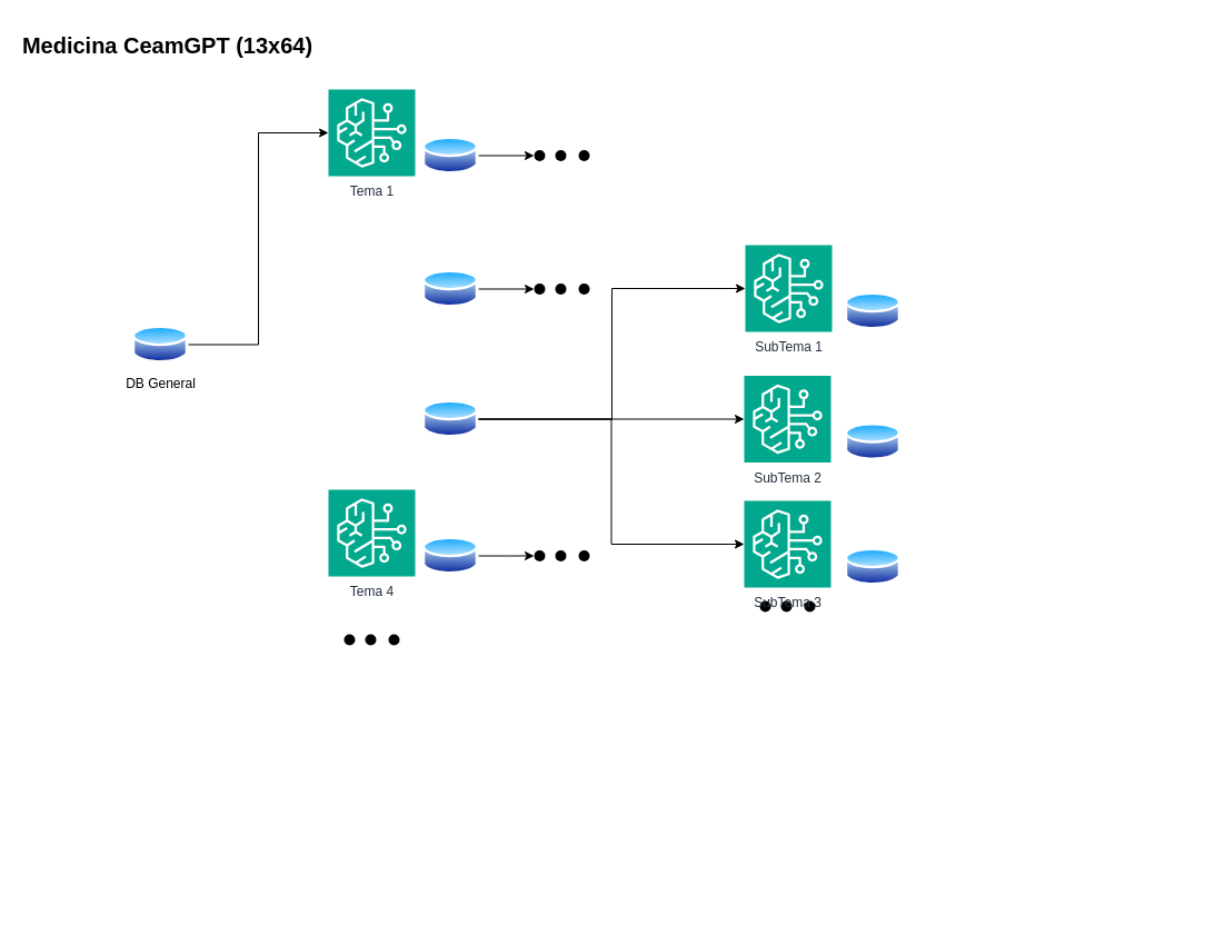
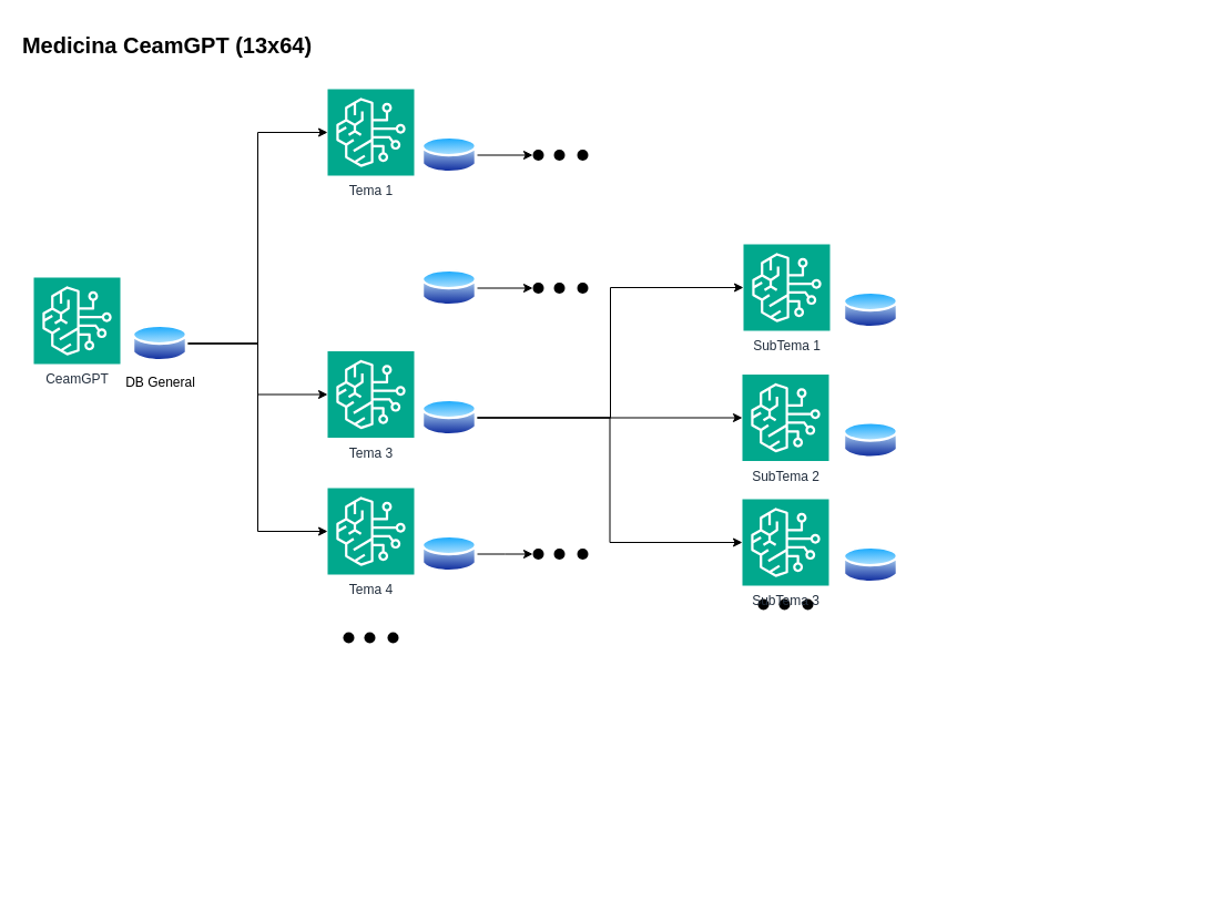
  <mxCell id="0" />
  <mxCell id="1" parent="0" />
  <mxCell id="2" value="&lt;b&gt;&lt;font style=&quot;font-size: 20px;&quot;&gt;Medicina CeamGPT (13x64)&lt;/font&gt;&lt;/b&gt;" style="text;html=1;align=center;verticalAlign=middle;resizable=0;points=[];autosize=1;strokeColor=none;fillColor=none;" vertex="1" parent="1"><mxGeometry x="20" y="20" width="260" height="40" as="geometry" /></mxCell>
  <mxCell id="3" value="" style="group;fillColor=none;rounded=0;perimeterSpacing=20;gradientColor=none;" vertex="1" connectable="0" parent="1"><mxGeometry x="30" y="80" width="1050" height="730" as="geometry" /></mxCell>
  <mxCell id="4" value="Tema 1" style="sketch=0;points=[[0,0,0],[0.25,0,0],[0.5,0,0],[0.75,0,0],[1,0,0],[0,1,0],[0.25,1,0],[0.5,1,0],[0.75,1,0],[1,1,0],[0,0.25,0],[0,0.5,0],[0,0.75,0],[1,0.25,0],[1,0.5,0],[1,0.75,0]];outlineConnect=0;fontColor=#232F3E;fillColor=#01A88D;strokeColor=#ffffff;dashed=0;verticalLabelPosition=bottom;verticalAlign=top;align=center;html=1;fontSize=12;fontStyle=0;aspect=fixed;shape=mxgraph.aws4.resourceIcon;resIcon=mxgraph.aws4.bedrock;" vertex="1" parent="3"><mxGeometry x="265" width="78" height="78" as="geometry" /></mxCell>
+ <mxCell id="5" value="Tema 3" style="sketch=0;points=[[0,0,0],[0.25,0,0],[0.5,0,0],[0.75,0,0],[1,0,0],[0,1,0],[0.25,1,0],[0.5,1,0],[0.75,1,0],[1,1,0],[0,0.25,0],[0,0.5,0],[0,0.75,0],[1,0.25,0],[1,0.5,0],[1,0.75,0]];outlineConnect=0;fontColor=#232F3E;fillColor=#01A88D;strokeColor=#ffffff;dashed=0;verticalLabelPosition=bottom;verticalAlign=top;align=center;html=1;fontSize=12;fontStyle=0;aspect=fixed;shape=mxgraph.aws4.resourceIcon;resIcon=mxgraph.aws4.bedrock;" vertex="1" parent="3"><mxGeometry x="265" y="236.5" width="78" height="78" as="geometry" /></mxCell>
  <mxCell id="6" value="Tema 4" style="sketch=0;points=[[0,0,0],[0.25,0,0],[0.5,0,0],[0.75,0,0],[1,0,0],[0,1,0],[0.25,1,0],[0.5,1,0],[0.75,1,0],[1,1,0],[0,0.25,0],[0,0.5,0],[0,0.75,0],[1,0.25,0],[1,0.5,0],[1,0.75,0]];outlineConnect=0;fontColor=#232F3E;fillColor=#01A88D;strokeColor=#ffffff;dashed=0;verticalLabelPosition=bottom;verticalAlign=top;align=center;html=1;fontSize=12;fontStyle=0;aspect=fixed;shape=mxgraph.aws4.resourceIcon;resIcon=mxgraph.aws4.bedrock;" vertex="1" parent="3"><mxGeometry x="265" y="360" width="78" height="78" as="geometry" /></mxCell>
  <mxCell id="7" value="" style="group" vertex="1" connectable="0" parent="3"><mxGeometry x="279" y="490" width="50" height="10" as="geometry" /></mxCell>
  <mxCell id="8" value="" style="shape=ellipse;fillColor=#000000;strokeColor=none;html=1;sketch=0;" vertex="1" parent="7"><mxGeometry width="10" height="10" as="geometry" /></mxCell>
  <mxCell id="9" value="" style="shape=ellipse;fillColor=#000000;strokeColor=none;html=1;sketch=0;" vertex="1" parent="7"><mxGeometry x="19" width="10" height="10" as="geometry" /></mxCell>
  <mxCell id="10" value="" style="shape=ellipse;fillColor=#000000;strokeColor=none;html=1;sketch=0;" vertex="1" parent="7"><mxGeometry x="40" width="10" height="10" as="geometry" /></mxCell>
  <mxCell id="11" value="" style="image;aspect=fixed;perimeter=ellipsePerimeter;html=1;align=center;shadow=0;dashed=0;spacingTop=3;image=img/lib/active_directory/database.svg;" vertex="1" parent="3"><mxGeometry x="350" y="41" width="50" height="37" as="geometry" /></mxCell>
  <mxCell id="12" value="" style="image;aspect=fixed;perimeter=ellipsePerimeter;html=1;align=center;shadow=0;dashed=0;spacingTop=3;image=img/lib/active_directory/database.svg;" vertex="1" parent="3"><mxGeometry x="350" y="161" width="50" height="37" as="geometry" /></mxCell>
  <mxCell id="13" value="" style="image;aspect=fixed;perimeter=ellipsePerimeter;html=1;align=center;shadow=0;dashed=0;spacingTop=3;image=img/lib/active_directory/database.svg;" vertex="1" parent="3"><mxGeometry x="350" y="278" width="50" height="37" as="geometry" /></mxCell>
  <mxCell id="14" style="edgeStyle=orthogonalEdgeStyle;rounded=0;orthogonalLoop=1;jettySize=auto;html=1;" edge="1" parent="3" source="15"><mxGeometry relative="1" as="geometry"><mxPoint x="450.0" y="419.5" as="targetPoint" /></mxGeometry></mxCell>
  <mxCell id="15" value="" style="image;aspect=fixed;perimeter=ellipsePerimeter;html=1;align=center;shadow=0;dashed=0;spacingTop=3;image=img/lib/active_directory/database.svg;" vertex="1" parent="3"><mxGeometry x="350" y="401" width="50" height="37" as="geometry" /></mxCell>
  <mxCell id="16" value="" style="group" vertex="1" connectable="0" parent="3"><mxGeometry x="653" y="460" width="50" height="10" as="geometry" /></mxCell>
  <mxCell id="17" value="" style="shape=ellipse;fillColor=#000000;strokeColor=none;html=1;sketch=0;" vertex="1" parent="16"><mxGeometry width="10" height="10" as="geometry" /></mxCell>
  <mxCell id="18" value="" style="shape=ellipse;fillColor=#000000;strokeColor=none;html=1;sketch=0;" vertex="1" parent="16"><mxGeometry x="19" width="10" height="10" as="geometry" /></mxCell>
  <mxCell id="19" value="" style="shape=ellipse;fillColor=#000000;strokeColor=none;html=1;sketch=0;" vertex="1" parent="16"><mxGeometry x="40" width="10" height="10" as="geometry" /></mxCell>
  <mxCell id="20" value="" style="group" vertex="1" connectable="0" parent="3"><mxGeometry x="450" y="414.5" width="50" height="10" as="geometry" /></mxCell>
  <mxCell id="21" value="" style="shape=ellipse;fillColor=#000000;strokeColor=none;html=1;sketch=0;" vertex="1" parent="20"><mxGeometry width="10" height="10" as="geometry" /></mxCell>
  <mxCell id="22" value="" style="shape=ellipse;fillColor=#000000;strokeColor=none;html=1;sketch=0;" vertex="1" parent="20"><mxGeometry x="19" width="10" height="10" as="geometry" /></mxCell>
  <mxCell id="23" value="" style="shape=ellipse;fillColor=#000000;strokeColor=none;html=1;sketch=0;" vertex="1" parent="20"><mxGeometry x="40" width="10" height="10" as="geometry" /></mxCell>
  <mxCell id="24" value="" style="group" vertex="1" connectable="0" parent="3"><mxGeometry x="450" y="174.5" width="50" height="10" as="geometry" /></mxCell>
  <mxCell id="25" value="" style="shape=ellipse;fillColor=#000000;strokeColor=none;html=1;sketch=0;" vertex="1" parent="24"><mxGeometry width="10" height="10" as="geometry" /></mxCell>
  <mxCell id="26" value="" style="shape=ellipse;fillColor=#000000;strokeColor=none;html=1;sketch=0;" vertex="1" parent="24"><mxGeometry x="19" width="10" height="10" as="geometry" /></mxCell>
  <mxCell id="27" value="" style="shape=ellipse;fillColor=#000000;strokeColor=none;html=1;sketch=0;" vertex="1" parent="24"><mxGeometry x="40" width="10" height="10" as="geometry" /></mxCell>
  <mxCell id="28" style="edgeStyle=orthogonalEdgeStyle;rounded=0;orthogonalLoop=1;jettySize=auto;html=1;entryX=0;entryY=0.5;entryDx=0;entryDy=0;" edge="1" parent="3" source="12" target="25"><mxGeometry relative="1" as="geometry" /></mxCell>
  <mxCell id="29" value="" style="group" vertex="1" connectable="0" parent="3"><mxGeometry x="450" y="54.5" width="50" height="10" as="geometry" /></mxCell>
  <mxCell id="30" value="" style="shape=ellipse;fillColor=#000000;strokeColor=none;html=1;sketch=0;" vertex="1" parent="29"><mxGeometry width="10" height="10" as="geometry" /></mxCell>
  <mxCell id="31" value="" style="shape=ellipse;fillColor=#000000;strokeColor=none;html=1;sketch=0;" vertex="1" parent="29"><mxGeometry x="19" width="10" height="10" as="geometry" /></mxCell>
  <mxCell id="32" value="" style="shape=ellipse;fillColor=#000000;strokeColor=none;html=1;sketch=0;" vertex="1" parent="29"><mxGeometry x="40" width="10" height="10" as="geometry" /></mxCell>
  <mxCell id="33" style="edgeStyle=orthogonalEdgeStyle;rounded=0;orthogonalLoop=1;jettySize=auto;html=1;entryX=0;entryY=0.5;entryDx=0;entryDy=0;" edge="1" parent="3" source="11" target="30"><mxGeometry relative="1" as="geometry" /></mxCell>
  <mxCell id="34" value="" style="group" vertex="1" connectable="0" parent="3"><mxGeometry y="170" width="139" height="78" as="geometry" /></mxCell>
+ <mxCell id="35" value="CeamGPT" style="sketch=0;points=[[0,0,0],[0.25,0,0],[0.5,0,0],[0.75,0,0],[1,0,0],[0,1,0],[0.25,1,0],[0.5,1,0],[0.75,1,0],[1,1,0],[0,0.25,0],[0,0.5,0],[0,0.75,0],[1,0.25,0],[1,0.5,0],[1,0.75,0]];outlineConnect=0;fontColor=#232F3E;fillColor=#01A88D;strokeColor=#ffffff;dashed=0;verticalLabelPosition=bottom;verticalAlign=top;align=center;html=1;fontSize=12;fontStyle=0;aspect=fixed;shape=mxgraph.aws4.resourceIcon;resIcon=mxgraph.aws4.bedrock;" vertex="1" parent="34"><mxGeometry width="78" height="78" as="geometry" /></mxCell>
  <mxCell id="36" value="DB General" style="image;aspect=fixed;perimeter=ellipsePerimeter;html=1;align=center;shadow=0;dashed=0;spacingTop=3;image=img/lib/active_directory/database.svg;" vertex="1" parent="34"><mxGeometry x="89" y="41" width="50" height="37" as="geometry" /></mxCell>
  <mxCell id="37" style="edgeStyle=orthogonalEdgeStyle;rounded=0;orthogonalLoop=1;jettySize=auto;html=1;entryX=0;entryY=0.5;entryDx=0;entryDy=0;entryPerimeter=0;" edge="1" parent="3" source="36" target="4"><mxGeometry relative="1" as="geometry" /></mxCell>
+ <mxCell id="38" style="edgeStyle=orthogonalEdgeStyle;rounded=0;orthogonalLoop=1;jettySize=auto;html=1;" edge="1" parent="3" source="36" target="5"><mxGeometry relative="1" as="geometry" /></mxCell>
+ <mxCell id="39" style="edgeStyle=orthogonalEdgeStyle;rounded=0;orthogonalLoop=1;jettySize=auto;html=1;entryX=0;entryY=0.5;entryDx=0;entryDy=0;entryPerimeter=0;" edge="1" parent="3" source="36" target="6"><mxGeometry relative="1" as="geometry" /></mxCell>
  <mxCell id="40" style="edgeStyle=orthogonalEdgeStyle;rounded=0;orthogonalLoop=1;jettySize=auto;html=1;entryX=0;entryY=0.5;entryDx=0;entryDy=0;entryPerimeter=0;" edge="1" parent="3" source="13" target="50"><mxGeometry relative="1" as="geometry" /></mxCell>
  <mxCell id="41" style="edgeStyle=orthogonalEdgeStyle;rounded=0;orthogonalLoop=1;jettySize=auto;html=1;entryX=0;entryY=0.5;entryDx=0;entryDy=0;entryPerimeter=0;" edge="1" parent="3" source="13" target="47"><mxGeometry relative="1" as="geometry" /></mxCell>
  <mxCell id="42" style="edgeStyle=orthogonalEdgeStyle;rounded=0;orthogonalLoop=1;jettySize=auto;html=1;entryX=0;entryY=0.5;entryDx=0;entryDy=0;entryPerimeter=0;" edge="1" parent="3" source="13" target="44"><mxGeometry relative="1" as="geometry" /></mxCell>
  <mxCell id="43" value="" style="group" vertex="1" connectable="0" parent="3"><mxGeometry x="639" y="370" width="141" height="78" as="geometry" /></mxCell>
  <mxCell id="44" value="SubTema 3" style="sketch=0;points=[[0,0,0],[0.25,0,0],[0.5,0,0],[0.75,0,0],[1,0,0],[0,1,0],[0.25,1,0],[0.5,1,0],[0.75,1,0],[1,1,0],[0,0.25,0],[0,0.5,0],[0,0.75,0],[1,0.25,0],[1,0.5,0],[1,0.75,0]];outlineConnect=0;fontColor=#232F3E;fillColor=#01A88D;strokeColor=#ffffff;dashed=0;verticalLabelPosition=bottom;verticalAlign=top;align=center;html=1;fontSize=12;fontStyle=0;aspect=fixed;shape=mxgraph.aws4.resourceIcon;resIcon=mxgraph.aws4.bedrock;" vertex="1" parent="43"><mxGeometry width="78" height="78" as="geometry" /></mxCell>
  <mxCell id="45" value="" style="image;aspect=fixed;perimeter=ellipsePerimeter;html=1;align=center;shadow=0;dashed=0;spacingTop=3;image=img/lib/active_directory/database.svg;" vertex="1" parent="43"><mxGeometry x="91" y="41" width="50" height="37" as="geometry" /></mxCell>
  <mxCell id="46" value="" style="group" vertex="1" connectable="0" parent="3"><mxGeometry x="639" y="257.5" width="141" height="78" as="geometry" /></mxCell>
  <mxCell id="47" value="SubTema 2" style="sketch=0;points=[[0,0,0],[0.25,0,0],[0.5,0,0],[0.75,0,0],[1,0,0],[0,1,0],[0.25,1,0],[0.5,1,0],[0.75,1,0],[1,1,0],[0,0.25,0],[0,0.5,0],[0,0.75,0],[1,0.25,0],[1,0.5,0],[1,0.75,0]];outlineConnect=0;fontColor=#232F3E;fillColor=#01A88D;strokeColor=#ffffff;dashed=0;verticalLabelPosition=bottom;verticalAlign=top;align=center;html=1;fontSize=12;fontStyle=0;aspect=fixed;shape=mxgraph.aws4.resourceIcon;resIcon=mxgraph.aws4.bedrock;" vertex="1" parent="46"><mxGeometry width="78" height="78" as="geometry" /></mxCell>
  <mxCell id="48" value="" style="image;aspect=fixed;perimeter=ellipsePerimeter;html=1;align=center;shadow=0;dashed=0;spacingTop=3;image=img/lib/active_directory/database.svg;" vertex="1" parent="46"><mxGeometry x="91" y="41" width="50" height="37" as="geometry" /></mxCell>
  <mxCell id="49" value="" style="group" vertex="1" connectable="0" parent="3"><mxGeometry x="640" y="140" width="140" height="78" as="geometry" /></mxCell>
  <mxCell id="50" value="SubTema 1" style="sketch=0;points=[[0,0,0],[0.25,0,0],[0.5,0,0],[0.75,0,0],[1,0,0],[0,1,0],[0.25,1,0],[0.5,1,0],[0.75,1,0],[1,1,0],[0,0.25,0],[0,0.5,0],[0,0.75,0],[1,0.25,0],[1,0.5,0],[1,0.75,0]];outlineConnect=0;fontColor=#232F3E;fillColor=#01A88D;strokeColor=#ffffff;dashed=0;verticalLabelPosition=bottom;verticalAlign=top;align=center;html=1;fontSize=12;fontStyle=0;aspect=fixed;shape=mxgraph.aws4.resourceIcon;resIcon=mxgraph.aws4.bedrock;" vertex="1" parent="49"><mxGeometry width="78" height="78" as="geometry" /></mxCell>
  <mxCell id="51" value="" style="image;aspect=fixed;perimeter=ellipsePerimeter;html=1;align=center;shadow=0;dashed=0;spacingTop=3;image=img/lib/active_directory/database.svg;" vertex="1" parent="49"><mxGeometry x="90" y="41" width="50" height="37" as="geometry" /></mxCell>
